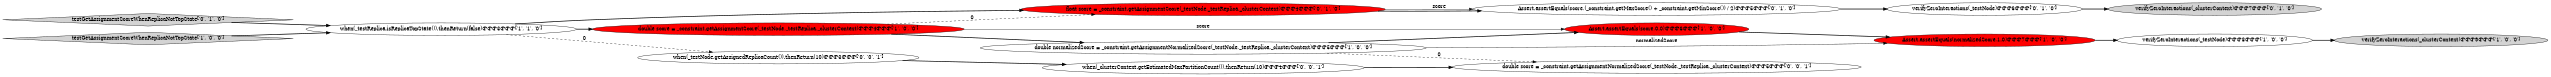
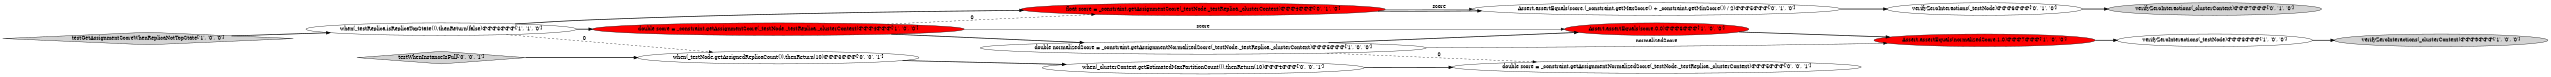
  digraph {
    rankdir=LR
    node [fillcolor=white shape=ellipse style=filled]
    edge [style=bold]
    n1 [label="verifyZeroInteractions(_testNode)@@@8@@@['1', '0', '0']"]
    n2 [fillcolor=lightgray label="verifyZeroInteractions(_clusterContext)@@@9@@@['1', '0', '0']"]
    n3 [label="verifyZeroInteractions(_testNode)@@@6@@@['0', '1', '0']"]
    n4 [fillcolor=lightgray label="verifyZeroInteractions(_clusterContext)@@@7@@@['0', '1', '0']"]
    n5 [label="when(_clusterContext.getEstimatedMaxPartitionCount()).thenReturn(10)@@@4@@@['0', '0', '1']"]
    n6 [label="double score = _constraint.getAssignmentNormalizedScore(_testNode,_testReplica,_clusterContext)@@@5@@@['0', '0', '1']"]
    n7 [label="double normalizedScore = _constraint.getAssignmentNormalizedScore(_testNode,_testReplica,_clusterContext)@@@5@@@['1', '0', '0']"]
    n8 [fillcolor=red label="Assert.assertEquals(score,0.0)@@@6@@@['1', '0', '0']"]
    n9 [fillcolor=red label="Assert.assertEquals(normalizedScore,1.0)@@@7@@@['1', '0', '0']"]
    n10 [label="Assert.assertEquals(score,(_constraint.getMaxScore() + _constraint.getMinScore()) / 2)@@@5@@@['0', '1', '0']"]
+   n11 [fillcolor=lightgray label="testWhenInstanceIsFull['0', '0', '1']" shape=diamond]
    n12 [label="when(_testNode.getAssignedReplicaCount()).thenReturn(10)@@@3@@@['0', '0', '1']"]
    n13 [fillcolor=red label="float score = _constraint.getAssignmentScore(_testNode,_testReplica,_clusterContext)@@@4@@@['0', '1', '0']"]
    n14 [label="when(_testReplica.isReplicaTopState()).thenReturn(false)@@@3@@@['1', '1', '0']"]
    n15 [fillcolor=red label="double score = _constraint.getAssignmentScore(_testNode,_testReplica,_clusterContext)@@@4@@@['1', '0', '0']"]
-   n16 [fillcolor=lightgray label="testGetAssignmentScoreWhenReplicaNotTopState['0', '1', '0']" shape=diamond]
    n17 [fillcolor=lightgray label="testGetAssignmentScoreWhenReplicaNotTopState['1', '0', '0']" shape=diamond]
    n1 -> n2
    n3 -> n4
    n5 -> n6
    n7 -> n6 [label=0 style=dashed]
    n7 -> n8
    n7 -> n9 [label=normalizedScore style=solid]
    n8 -> n9
    n9 -> n1
    n10 -> n3
+   n11 -> n12
    n12 -> n5
    n13 -> n10
    n13 -> n10 [label=score style=solid]
    n14 -> n12 [label=0 style=dashed]
    n14 -> n13
    n14 -> n15
    n15 -> n7
    n15 -> n8 [label=score style=solid]
    n15 -> n13 [label=0 style=dashed]
-   n16 -> n14
    n17 -> n14
  }
